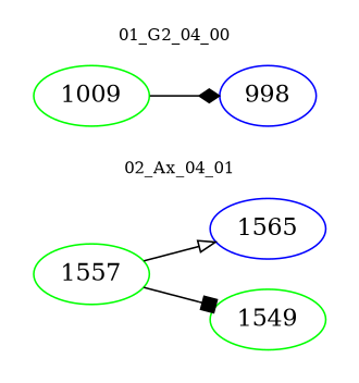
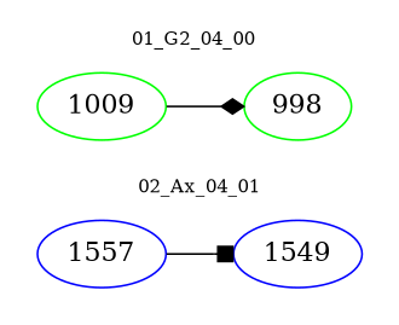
  digraph {
    rankdir=LR
    node [color=green]
    edge [color=black]
-   n1 [label=1557]
-   n2 [label=1549]
-   n3 [color=blue label=1565]
+   n1 [color=blue label=1557]
+   n2 [color=blue label=1549]
    n4 [label=1009]
-   n5 [color=blue label=998]
+   n5 [label=998]
    subgraph cluster_1 {
      color=white
      fontsize=10
      label="02_Ax_04_01"
      n1
      n2
-     n3
    }
    subgraph cluster_2 {
      color=white
      fontsize=10
      label="01_G2_04_00"
      n4
      n5
    }
    n1 -> n2 [arrowhead=box]
-   n1 -> n3 [arrowhead=onormal]
    n4 -> n5 [arrowhead=diamond]
  }
